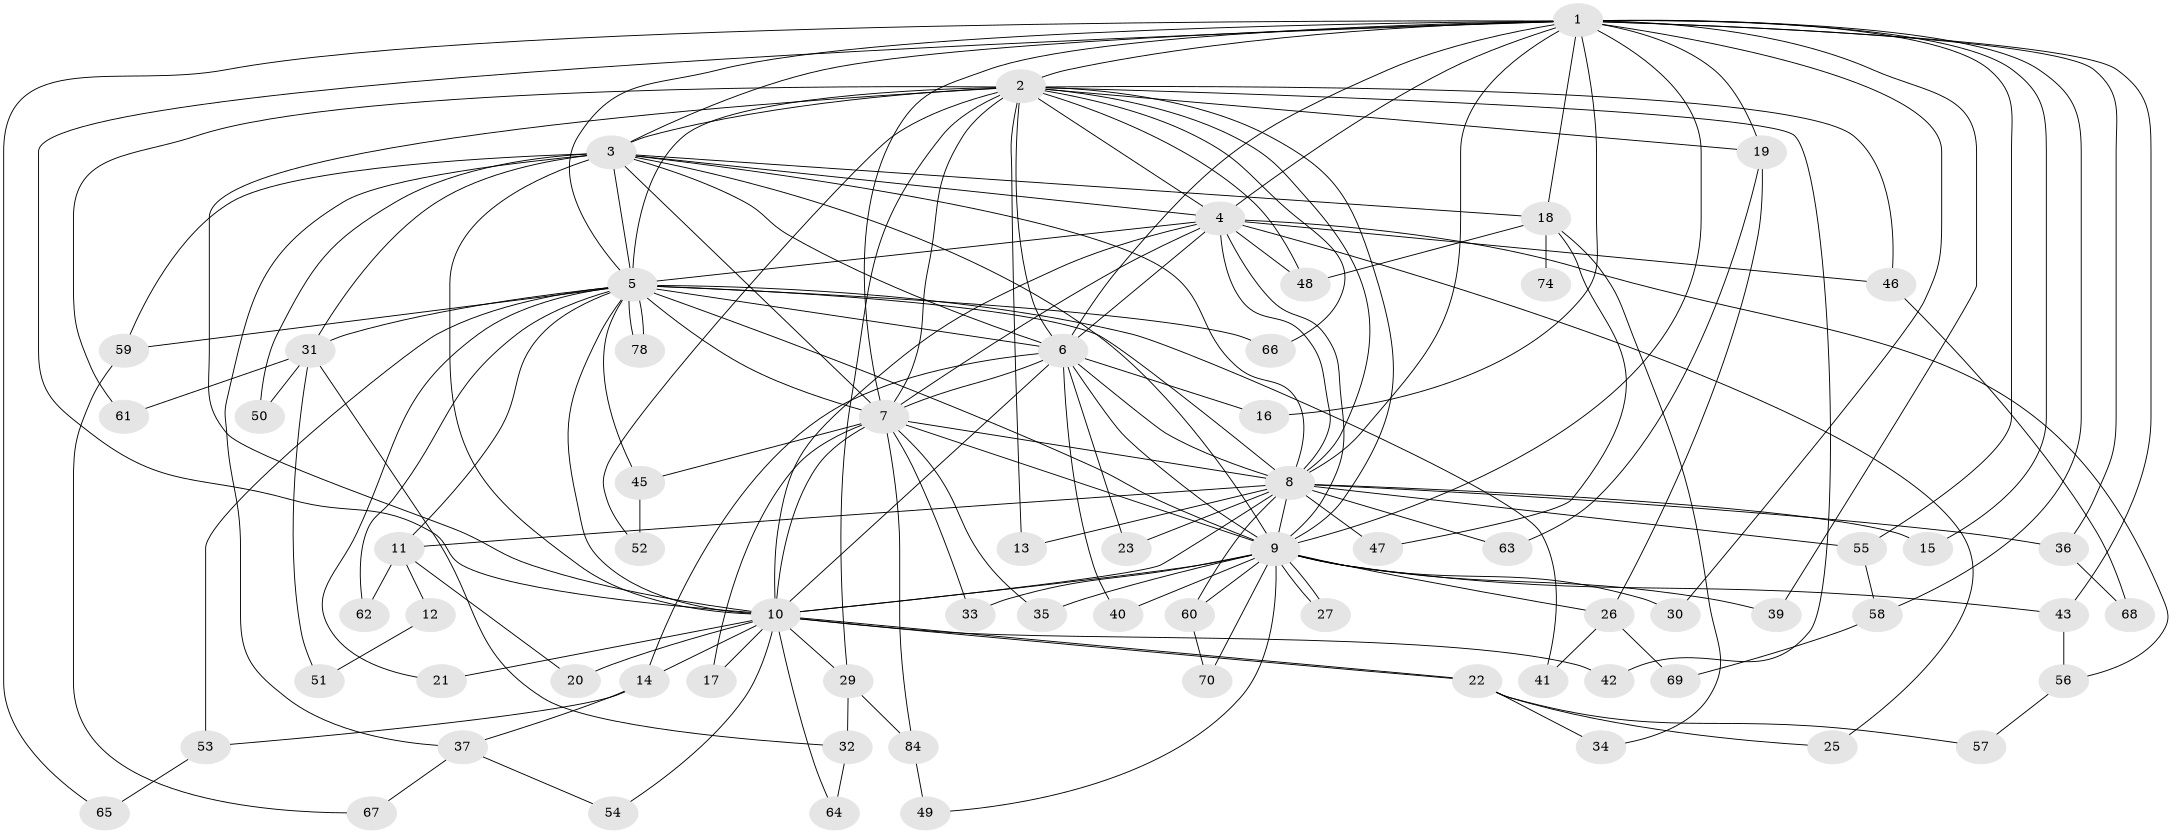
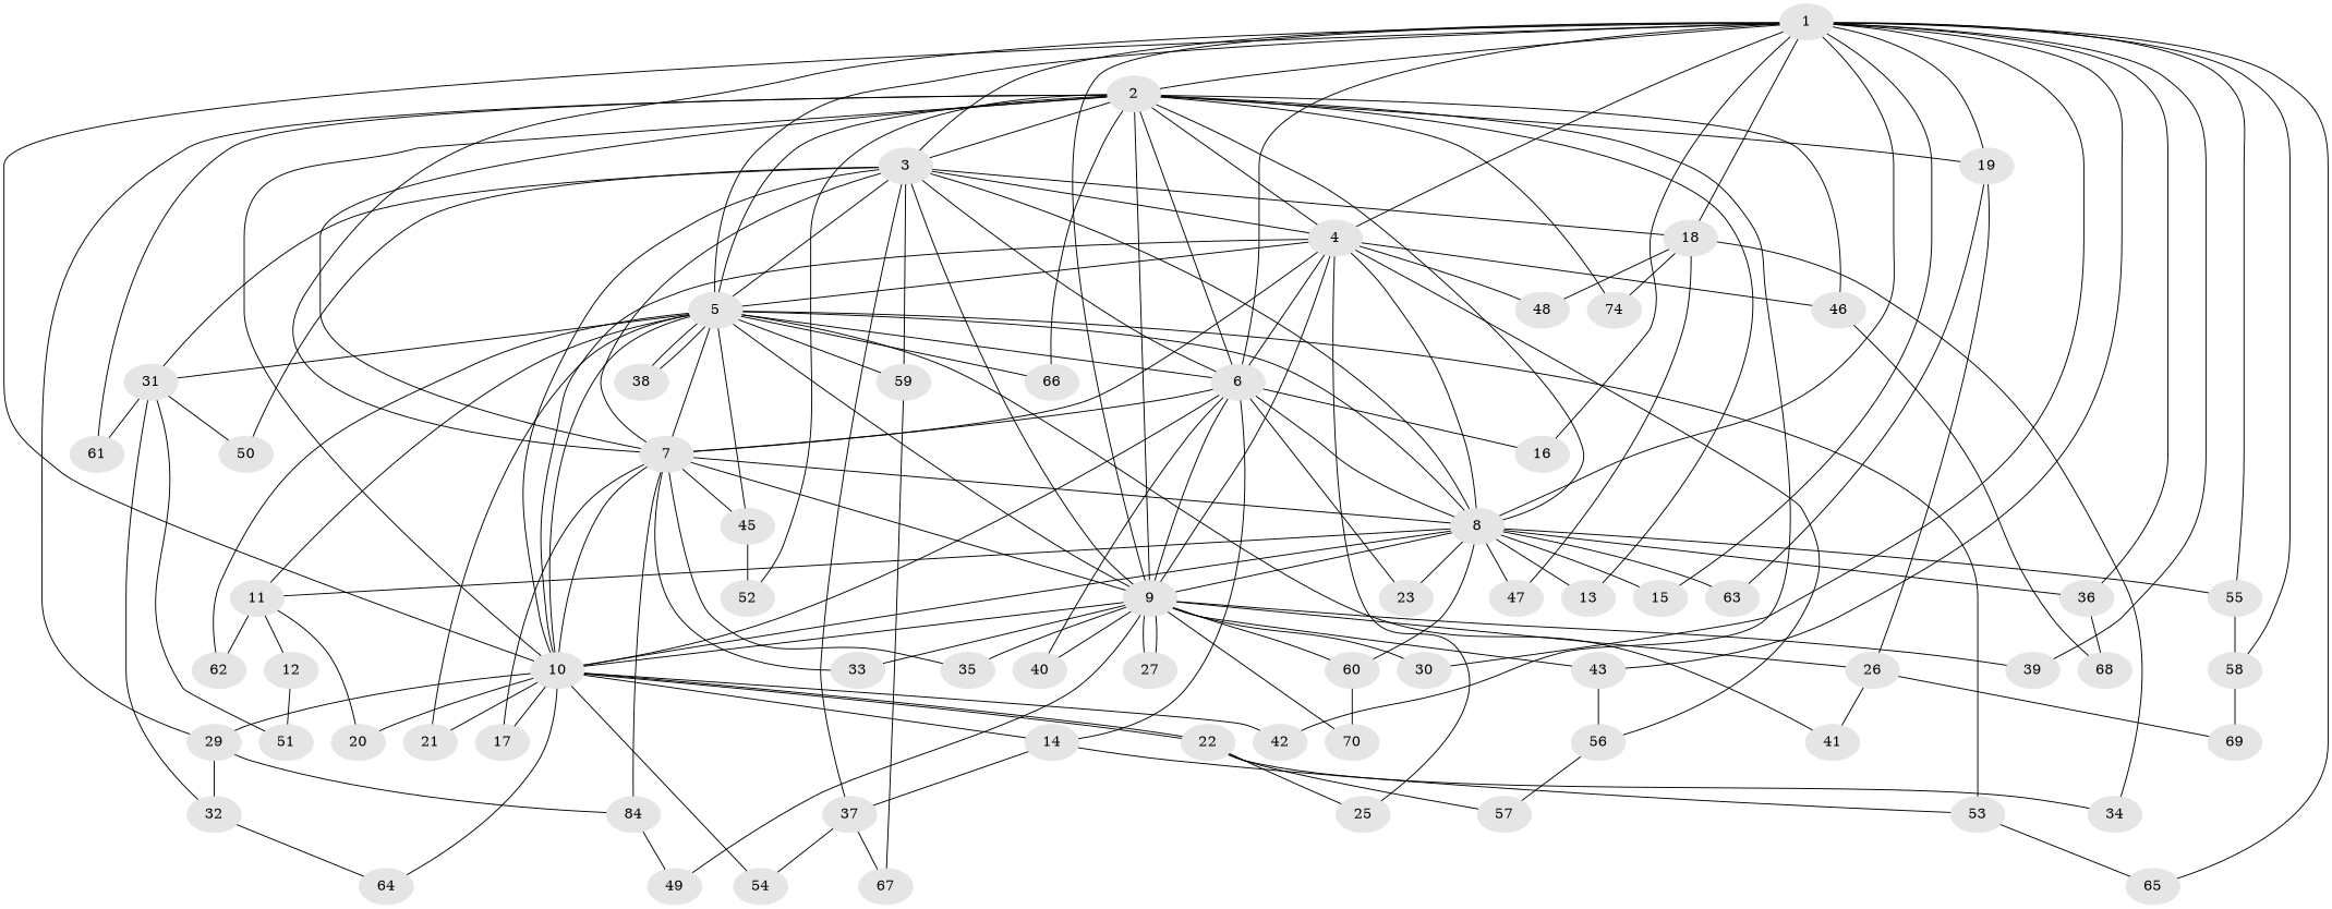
  graph {
    node [color=gray90 style=filled]
    1
    2
    3
    4
    5
    6
    7
    8
    9
    10
    15
    16
    18
    19
    30
    36
    39
    43
    55
    58
    65
    13
    n23 [label=74]
    29
    42
    46
    52
    61
    66
    31
    37
    50
    59
    25
    48
    56
    11
    21
-   38 [label=78]
+   38
    41
    45
    53
    62
    14
    23
    40
    17
    33
    35
    n50 [label=84]
    47
    60
    63
    26
    27
    49
    70
    20
    22
    54
    64
    34
    68
    69
    32
    51
    67
    57
    12
    1 -- 2
    1 -- 3
    1 -- 4
    1 -- 5
    1 -- 6
    1 -- 7
    1 -- 8
    1 -- 9
    1 -- 10
    1 -- 15
    1 -- 16
    1 -- 18
    1 -- 19
    1 -- 30
    1 -- 36
    1 -- 39
    1 -- 43
    1 -- 55
    1 -- 58
    1 -- 65
    2 -- 3
    2 -- 4
    2 -- 5
    2 -- 6
    2 -- 7
    2 -- 8
    2 -- 9
    2 -- 10
    2 -- 19
    2 -- 13
-   2 -- 48
+   2 -- n23
    2 -- 29
    2 -- 42
    2 -- 46
    2 -- 52
    2 -- 61
    2 -- 66
    3 -- 4
    3 -- 5
    3 -- 6
    3 -- 7
    3 -- 8
    3 -- 9
    3 -- 10
    3 -- 18
    3 -- 31
    3 -- 37
    3 -- 50
    3 -- 59
    4 -- 5
    4 -- 6
    4 -- 7
    4 -- 8
    4 -- 9
    4 -- 10
    4 -- 46
    4 -- 25
    4 -- 48
    4 -- 56
    5 -- 6
    5 -- 7
    5 -- 8
    5 -- 9
    5 -- 10
    5 -- 66
    5 -- 31
    5 -- 59
    5 -- 11
    5 -- 21
    5 -- 38
    5 -- 38
    5 -- 41
    5 -- 45
    5 -- 53
    5 -- 62
    6 -- 7
    6 -- 8
    6 -- 9
    6 -- 10
    6 -- 16
    6 -- 14
    6 -- 23
    6 -- 40
    7 -- 8
    7 -- 9
    7 -- 10
    7 -- 45
    7 -- 17
    7 -- 33
    7 -- 35
    7 -- n50
    8 -- 9
    8 -- 10
    8 -- 15
    8 -- 36
    8 -- 55
    8 -- 13
    8 -- 11
    8 -- 23
    8 -- 47
    8 -- 60
    8 -- 63
    9 -- 10
    9 -- 30
    9 -- 39
    9 -- 43
    9 -- 40
    9 -- 33
    9 -- 35
    9 -- 60
    9 -- 26
    9 -- 27
    9 -- 27
    9 -- 49
    9 -- 70
    10 -- 29
    10 -- 42
    10 -- 21
    10 -- 14
    10 -- 17
    10 -- 20
    10 -- 22
    10 -- 22
    10 -- 54
    10 -- 64
    18 -- n23
    18 -- 48
    18 -- 47
    18 -- 34
    19 -- 63
    19 -- 26
    36 -- 68
    43 -- 56
    55 -- 58
    58 -- 69
    29 -- n50
    29 -- 32
    46 -- 68
    31 -- 61
    31 -- 50
    31 -- 32
    31 -- 51
    37 -- 54
    37 -- 67
    59 -- 67
    56 -- 57
    11 -- 62
    11 -- 20
    11 -- 12
    45 -- 52
    53 -- 65
    14 -- 37
    14 -- 53
    n50 -- 49
    60 -- 70
    26 -- 41
    26 -- 69
    22 -- 25
    22 -- 34
    22 -- 57
    32 -- 64
    12 -- 51
  }
